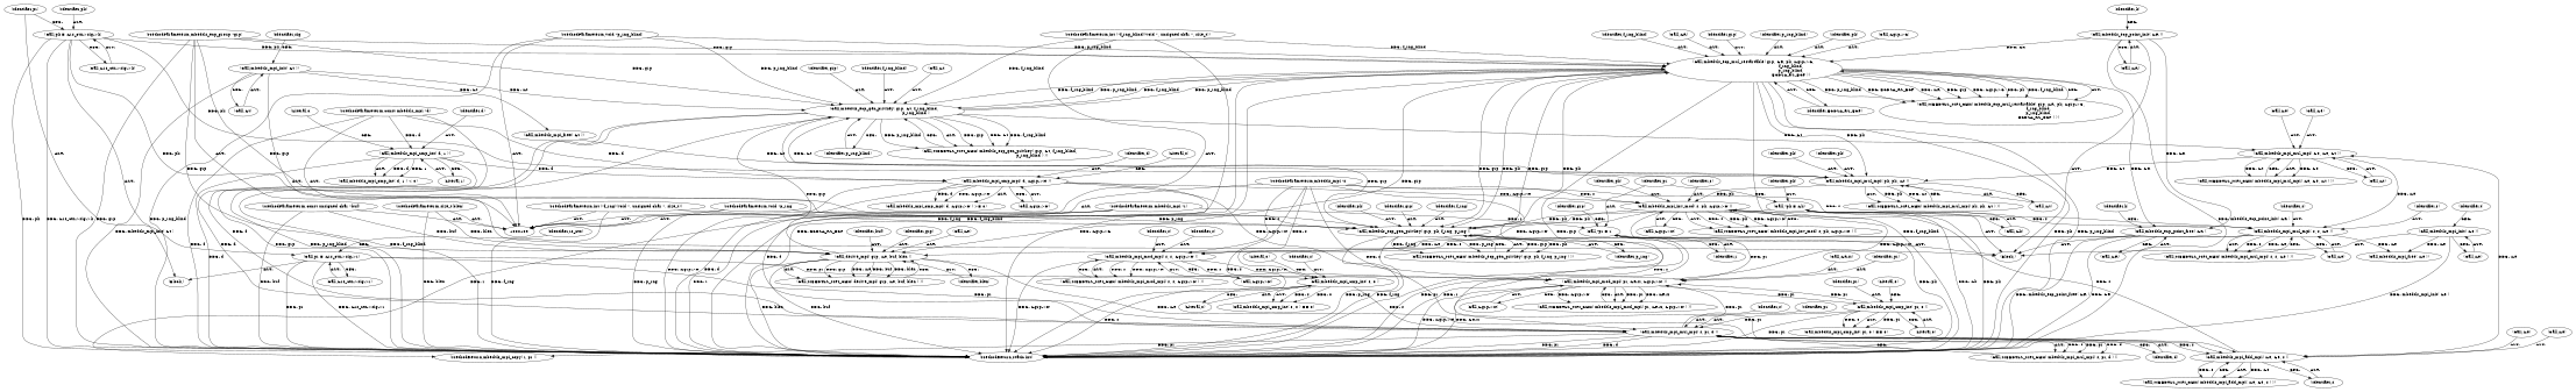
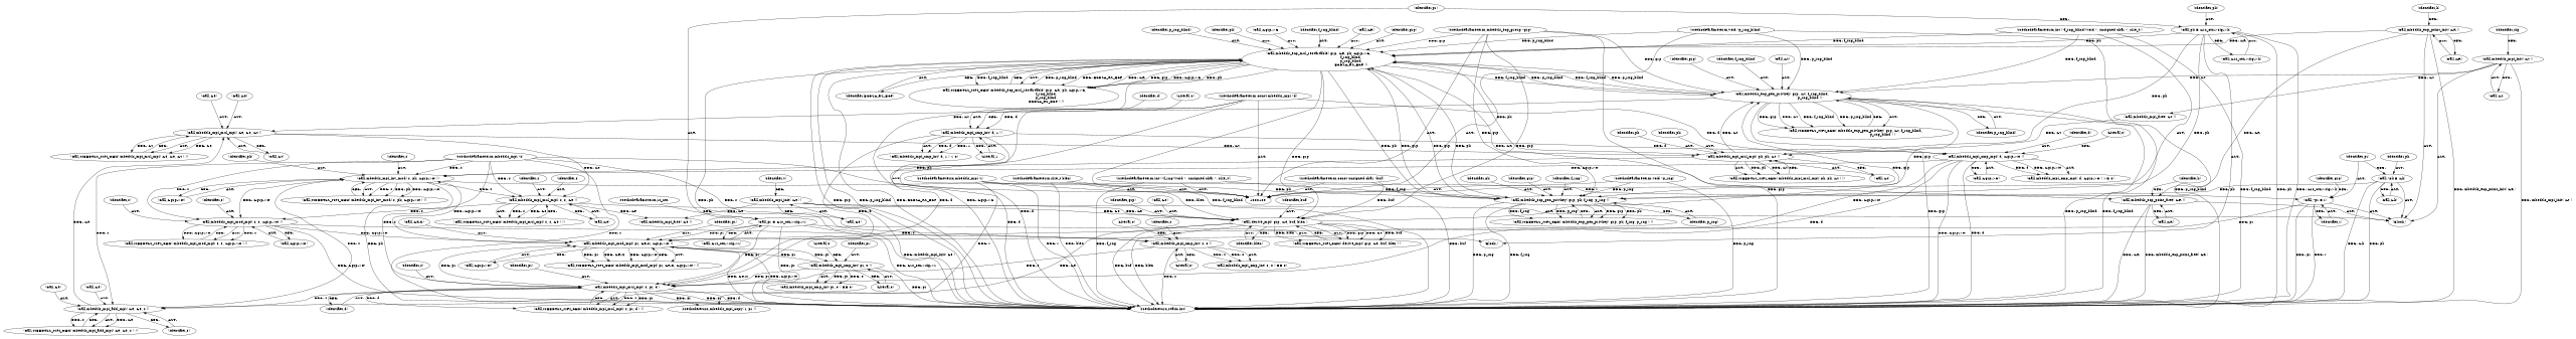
  digraph {
    fontname="DejaVu Serif"
    node [fontname="DejaVu Serif"]
    edge [fontname="DejaVu Serif"]
    n1 [label="(Call,mbedtls_ecp_point_free( &R ))"]
    n2 [label="(MethodReturn,static int)"]
    n3 [label="(Block,)"]
    n4 [label="(Call,&R)"]
    n5 [label="(Call,mbedtls_ecp_mul_restartable( grp, &R, pk, &grp->G,\n                                                          f_rng_blind,\n                                                          p_rng_blind,\n                                                          ECDSA_RS_ECP ))"]
    n6 [label="(Call,mbedtls_ecp_gen_privkey( grp, pk, f_rng, p_rng ))"]
    n7 [label="(Call,mbedtls_ecp_gen_privkey( grp, &t, f_rng_blind,\n                                                  p_rng_blind ))"]
    n8 [label="(Call,derive_mpi( grp, &e, buf, blen ))"]
    n9 [label="(Call,mbedtls_mpi_mul_mpi( pk, pk, &t ))"]
    n10 [label="(Identifier,ECDSA_RS_ECP)"]
    n11 [label="(Call,MBEDTLS_MPI_CHK( mbedtls_ecp_mul_restartable( grp, &R, pk, &grp->G,\n                                                          f_rng_blind,\n                                                          p_rng_blind,\n                                                          ECDSA_RS_ECP ) ))"]
    n12 [label="(Call,MBEDTLS_MPI_CHK( mbedtls_ecp_gen_privkey( grp, pk, f_rng, p_rng ) ))"]
    n13 [label="(Identifier,p_rng)"]
    n14 [label="(Call,mbedtls_mpi_mul_mpi( &e, &e, &t ))"]
    n15 [label="(Call,MBEDTLS_MPI_CHK( mbedtls_ecp_gen_privkey( grp, &t, f_rng_blind,\n                                                  p_rng_blind ) ))"]
    n16 [label="(Identifier,p_rng_blind)"]
    n17 [label="(Call,mbedtls_mpi_add_mpi( &e, &e, s ))"]
    n18 [label="(Identifier,blen)"]
    n19 [label="(Call,MBEDTLS_MPI_CHK( derive_mpi( grp, &e, buf, blen ) ))"]
    n20 [label="(Call,mbedtls_mpi_inv_mod( s, pk, &grp->N ))"]
    n21 [label="(Call,MBEDTLS_MPI_CHK( mbedtls_mpi_mul_mpi( pk, pk, &t ) ))"]
    n22 [label="(Call,&t)"]
    n23 [label="(Call,mbedtls_mpi_mul_mpi( s, s, &e ))"]
    n24 [label="(Call,MBEDTLS_MPI_CHK( mbedtls_mpi_mul_mpi( &e, &e, &t ) ))"]
    n25 [label="(Call,&t)"]
    n26 [label="(Call,MBEDTLS_MPI_CHK( mbedtls_mpi_add_mpi( &e, &e, s ) ))"]
    n27 [label="(Identifier,s)"]
    n28 [label="(MethodParameterIn,mbedtls_ecp_group *grp)"]
    1000109
    n30 [label="(Call,mbedtls_mpi_init( &e ))"]
    n31 [label="(Call,&e)"]
    n32 [label="(Call,mbedtls_mpi_free( &e ))"]
    n33 [label="(Call,mbedtls_mpi_mod_mpi( s, s, &grp->N ))"]
    n34 [label="(Call,&e)"]
    n35 [label="(Call,MBEDTLS_MPI_CHK( mbedtls_mpi_mul_mpi( s, s, &e ) ))"]
    n36 [label="(Call,mbedtls_mpi_mod_mpi( pr, &R.X, &grp->N ))"]
    n37 [label="(Call,mbedtls_mpi_cmp_int( s, 0 ))"]
    n38 [label="(Call,MBEDTLS_MPI_CHK( mbedtls_mpi_mod_mpi( s, s, &grp->N ) ))"]
    n39 [label="(Call,&grp->N)"]
    n40 [label="(Call,&grp->N)"]
    n41 [label="(Call,MBEDTLS_MPI_CHK( mbedtls_mpi_inv_mod( s, pk, &grp->N ) ))"]
    n42 [label="(Call,mbedtls_mpi_mul_mpi( s, pr, d ))"]
    n43 [label="(Call,MBEDTLS_MPI_CHK( mbedtls_mpi_mul_mpi( s, pr, d ) ))"]
    n44 [label="(MethodReturn,mbedtls_mpi_copy( r, pr ))"]
    n45 [label="(Identifier,d)"]
    n46 [label="(Call,mbedtls_mpi_cmp_int( pr, 0 ))"]
    n47 [label="(Call,&grp->N)"]
    n48 [label="(Call,MBEDTLS_MPI_CHK( mbedtls_mpi_mod_mpi( pr, &R.X, &grp->N ) ))"]
    n49 [label="(Literal,0)"]
    n50 [label="(Call,mbedtls_mpi_cmp_int( s, 0 ) == 0)"]
    n51 [label="(MethodParameterIn,mbedtls_mpi *s)"]
    n52 [label="(Literal,0)"]
    n53 [label="(Call,mbedtls_mpi_cmp_int( pr, 0 ) == 0)"]
    n54 [label="(Call,*pr = r)"]
    n55 [label="(Identifier,r)"]
    n56 [label="(MethodParameterIn,mbedtls_mpi *r)"]
    n57 [label="(Call,pr = &rs_ctx->sig->r)"]
    n58 [label="(Call,&rs_ctx->sig->r)"]
    n59 [label="(Block,)"]
    n60 [label="(Call,mbedtls_mpi_cmp_mpi( d, &grp->N ))"]
    n61 [label="(Call,mbedtls_mpi_cmp_mpi( d, &grp->N ) >= 0)"]
    n62 [label="(Call,&grp->N)"]
    n63 [label="(Call,mbedtls_mpi_cmp_int( d, 1 ))"]
    n64 [label="(Literal,1)"]
    n65 [label="(Call,mbedtls_mpi_cmp_int( d, 1 ) < 0)"]
    n66 [label="(MethodParameterIn,const mbedtls_mpi *d)"]
    n67 [label="(Call,mbedtls_mpi_free( &t ))"]
    n68 [label="(Call,pk = &rs_ctx->sig->k)"]
    n69 [label="(Call,&rs_ctx->sig->k)"]
    n70 [label="(MethodParameterIn,const unsigned char *buf)"]
    n71 [label="(MethodParameterIn,size_t blen)"]
    n72 [label="(Call,mbedtls_mpi_init( &t ))"]
    n73 [label="(Call,&t)"]
    n74 [label="(MethodParameterIn,int (*f_rng_blind)(void *, unsigned char *, size_t))"]
    n75 [label="(MethodParameterIn,void *p_rng_blind)"]
    n76 [label="(Call,*pk = &k)"]
    n77 [label="(Call,&k)"]
    n78 [label="(MethodParameterIn,int (*f_rng)(void *, unsigned char *, size_t))"]
    n79 [label="(MethodParameterIn,void *p_rng)"]
    n80 [label="(Call,mbedtls_ecp_point_init( &R ))"]
    n81 [label="(Call,&R)"]
    n82 [label="(Identifier,pk)"]
    n83 [label="(Identifier,pr)"]
    n84 [label="(Identifier,k)"]
    n85 [label="(Identifier,s)"]
    n86 [label="(Call,&grp->G)"]
    n87 [label="(Identifier,buf)"]
    n88 [label="(Identifier,grp)"]
    n89 [label="(Identifier,f_rng_blind)"]
-   n90 [label="(Identifier,rs_ctx)"]
+   n90 [label="(MethodParameterIn,rs_ctx)"]
    n91 [label="(Identifier,pk)"]
    n92 [label="(Identifier,pk)"]
    n93 [label="(Identifier,d)"]
    n94 [label="(Identifier,k)"]
    n95 [label="(Identifier,s)"]
    n96 [label="(Identifier,s)"]
    n97 [label="(Identifier,pr)"]
    n98 [label="(Identifier,grp)"]
    n99 [label="(Call,&R.X)"]
    n100 [label="(Identifier,sig)"]
    n101 [label="(Identifier,s)"]
    n102 [label="(Literal,0)"]
    n103 [label="(Identifier,pr)"]
    n104 [label="(Call,&e)"]
    n105 [label="(Identifier,pk)"]
    n106 [label="(Literal,0)"]
    n107 [label="(Call,&R)"]
    n108 [label="(Identifier,grp)"]
    n109 [label="(Call,&e)"]
    n110 [label="(Identifier,pk)"]
    n111 [label="(Literal,0)"]
    n112 [label="(Identifier,f_rng_blind)"]
    n113 [label="(Identifier,pr)"]
    n114 [label="(Identifier,d)"]
    n115 [label="(Identifier,grp)"]
    n116 [label="(Identifier,pr)"]
    n117 [label="(Call,&e)"]
    n118 [label="(Identifier,grp)"]
    n119 [label="(Call,&t)"]
    n120 [label="(Identifier,t)"]
    n121 [label="(Identifier,p_rng_blind)"]
    n122 [label="(Literal,0)"]
    n123 [label="(Identifier,s)"]
    n124 [label="(Identifier,pk)"]
    n125 [label="(Identifier,s)"]
    n126 [label="(Identifier,f_rng)"]
    n127 [label="(Identifier,s)"]
    n128 [label="(Call,&e)"]
    n129 [label="(Identifier,pk)"]
    n130 [label="(Call,&e)"]
    n1 -> n2 [label="DDG: mbedtls_ecp_point_free( &R )"]
    n1 -> n2 [label="DDG: &R"]
    n1 -> n3 [label="AST: "]
    n1 -> n4 [label="CFG: "]
    n4 -> n1 [label="AST: "]
    n5 -> n1 [label="DDG: &R"]
    n5 -> n2 [label="DDG: grp"]
    n5 -> n2 [label="DDG: f_rng_blind"]
    n5 -> n2 [label="DDG: pk"]
    n5 -> n2 [label="DDG: p_rng_blind"]
    n5 -> n2 [label="DDG: ECDSA_RS_ECP"]
    n5 -> n2 [label="DDG: &grp->G"]
    n5 -> n6 [label="DDG: grp"]
    n5 -> n6 [label="DDG: pk"]
    n5 -> n7 [label="DDG: f_rng_blind"]
    n5 -> n7 [label="DDG: p_rng_blind"]
    n5 -> n8 [label="DDG: grp"]
    n5 -> n9 [label="DDG: pk"]
    n5 -> n10 [label="CFG: "]
    n5 -> n11 [label="AST: "]
    n5 -> n11 [label="DDG: p_rng_blind"]
    n5 -> n11 [label="DDG: ECDSA_RS_ECP"]
    n5 -> n11 [label="DDG: &R"]
    n5 -> n11 [label="DDG: grp"]
    n5 -> n11 [label="DDG: &grp->G"]
    n5 -> n11 [label="DDG: pk"]
    n5 -> n11 [label="DDG: f_rng_blind"]
    n6 -> n2 [label="DDG: p_rng"]
    n6 -> n2 [label="DDG: f_rng"]
    n6 -> n5 [label="DDG: grp"]
    n6 -> n5 [label="DDG: pk"]
    n6 -> n12 [label="AST: "]
    n6 -> n12 [label="DDG: grp"]
    n6 -> n12 [label="DDG: pk"]
    n6 -> n12 [label="DDG: f_rng"]
    n6 -> n12 [label="DDG: p_rng"]
    n6 -> n13 [label="CFG: "]
    n7 -> n2 [label="DDG: grp"]
    n7 -> n2 [label="DDG: p_rng_blind"]
    n7 -> n2 [label="DDG: f_rng_blind"]
    n7 -> n5 [label="DDG: f_rng_blind"]
    n7 -> n5 [label="DDG: p_rng_blind"]
    n7 -> n6 [label="DDG: grp"]
    n7 -> n14 [label="DDG: &t"]
    n7 -> n15 [label="AST: "]
    n7 -> n15 [label="DDG: grp"]
    n7 -> n15 [label="DDG: &t"]
    n7 -> n15 [label="DDG: f_rng_blind"]
    n7 -> n15 [label="DDG: p_rng_blind"]
    n7 -> n16 [label="CFG: "]
    n8 -> n2 [label="DDG: blen"]
    n8 -> n2 [label="DDG: buf"]
    n8 -> n7 [label="DDG: grp"]
    n8 -> n17 [label="DDG: &e"]
    n8 -> n18 [label="CFG: "]
    n8 -> n19 [label="AST: "]
    n8 -> n19 [label="DDG: grp"]
    n8 -> n19 [label="DDG: &e"]
    n8 -> n19 [label="DDG: buf"]
    n8 -> n19 [label="DDG: blen"]
    n9 -> n7 [label="DDG: &t"]
    n9 -> n20 [label="DDG: pk"]
    n9 -> n21 [label="AST: "]
    n9 -> n21 [label="DDG: pk"]
    n9 -> n21 [label="DDG: &t"]
    n9 -> n22 [label="CFG: "]
    n10 -> n5 [label="AST: "]
    n11 -> n5 [label="CFG: "]
    n12 -> n6 [label="CFG: "]
    n13 -> n6 [label="AST: "]
    n14 -> n9 [label="DDG: &t"]
    n14 -> n23 [label="DDG: &e"]
    n14 -> n24 [label="AST: "]
    n14 -> n24 [label="DDG: &e"]
    n14 -> n24 [label="DDG: &t"]
    n14 -> n25 [label="CFG: "]
    n15 -> n7 [label="CFG: "]
    n16 -> n7 [label="AST: "]
    n17 -> n14 [label="DDG: &e"]
    n17 -> n20 [label="DDG: s"]
    n17 -> n26 [label="AST: "]
    n17 -> n26 [label="DDG: &e"]
    n17 -> n26 [label="DDG: s"]
    n17 -> n27 [label="CFG: "]
    n18 -> n8 [label="AST: "]
    n19 -> n8 [label="CFG: "]
    n20 -> n2 [label="DDG: pk"]
    n20 -> n6 [label="DDG: pk"]
    n20 -> n23 [label="DDG: s"]
    n20 -> n33 [label="DDG: &grp->N"]
    n20 -> n40 [label="CFG: "]
    n20 -> n41 [label="AST: "]
    n20 -> n41 [label="DDG: s"]
    n20 -> n41 [label="DDG: pk"]
    n20 -> n41 [label="DDG: &grp->N"]
    n21 -> n9 [label="CFG: "]
    n22 -> n9 [label="AST: "]
    n23 -> n8 [label="DDG: &e"]
    n23 -> n32 [label="DDG: &e"]
    n23 -> n33 [label="DDG: s"]
    n23 -> n34 [label="CFG: "]
    n23 -> n35 [label="AST: "]
    n23 -> n35 [label="DDG: s"]
    n23 -> n35 [label="DDG: &e"]
    n24 -> n14 [label="CFG: "]
    n25 -> n14 [label="AST: "]
    n26 -> n17 [label="CFG: "]
    n27 -> n17 [label="AST: "]
    n28 -> n2 [label="DDG: grp"]
    n28 -> n5 [label="DDG: grp"]
    n28 -> n6 [label="DDG: grp"]
    n28 -> n7 [label="DDG: grp"]
    n28 -> n8 [label="DDG: grp"]
    n28 -> 1000109 [label="AST: "]
    n30 -> n2 [label="DDG: mbedtls_mpi_init( &e )"]
    n30 -> n3 [label="AST: "]
+   n30 -> n8 [label="DDG: &e"]
    n30 -> n31 [label="CFG: "]
    n30 -> n32 [label="DDG: &e"]
    n31 -> n30 [label="AST: "]
    n33 -> n2 [label="DDG: &grp->N"]
    n33 -> n36 [label="DDG: &grp->N"]
    n33 -> n37 [label="DDG: s"]
    n33 -> n38 [label="AST: "]
    n33 -> n38 [label="DDG: s"]
    n33 -> n38 [label="DDG: &grp->N"]
    n33 -> n39 [label="CFG: "]
    n34 -> n23 [label="AST: "]
    n35 -> n23 [label="CFG: "]
    n36 -> n2 [label="DDG: &grp->N"]
    n36 -> n2 [label="DDG: &R.X"]
    n36 -> n20 [label="DDG: &grp->N"]
    n36 -> n46 [label="DDG: pr"]
    n36 -> n47 [label="CFG: "]
    n36 -> n48 [label="AST: "]
    n36 -> n48 [label="DDG: pr"]
    n36 -> n48 [label="DDG: &R.X"]
    n36 -> n48 [label="DDG: &grp->N"]
    n37 -> n2 [label="DDG: s"]
    n37 -> n42 [label="DDG: s"]
    n37 -> n49 [label="CFG: "]
    n37 -> n50 [label="AST: "]
    n37 -> n50 [label="DDG: s"]
    n37 -> n50 [label="DDG: 0"]
    n38 -> n33 [label="CFG: "]
    n39 -> n33 [label="AST: "]
    n40 -> n20 [label="AST: "]
    n41 -> n20 [label="CFG: "]
    n42 -> n2 [label="DDG: pr"]
    n42 -> n2 [label="DDG: d"]
    n42 -> n17 [label="DDG: s"]
    n42 -> n36 [label="DDG: pr"]
    n42 -> n43 [label="AST: "]
    n42 -> n43 [label="DDG: s"]
    n42 -> n43 [label="DDG: pr"]
    n42 -> n43 [label="DDG: d"]
    n42 -> n44 [label="DDG: pr"]
    n42 -> n45 [label="CFG: "]
    n43 -> n42 [label="CFG: "]
    n45 -> n42 [label="AST: "]
    n46 -> n2 [label="DDG: pr"]
    n46 -> n36 [label="DDG: pr"]
    n46 -> n42 [label="DDG: pr"]
    n46 -> n52 [label="CFG: "]
    n46 -> n53 [label="AST: "]
    n46 -> n53 [label="DDG: pr"]
    n46 -> n53 [label="DDG: 0"]
    n47 -> n36 [label="AST: "]
    n48 -> n36 [label="CFG: "]
    n49 -> n37 [label="AST: "]
    n51 -> n2 [label="DDG: s"]
    n51 -> n17 [label="DDG: s"]
    n51 -> n20 [label="DDG: s"]
    n51 -> n23 [label="DDG: s"]
    n51 -> 1000109 [label="AST: "]
    n51 -> n33 [label="DDG: s"]
    n51 -> n37 [label="DDG: s"]
    n51 -> n42 [label="DDG: s"]
    n52 -> n46 [label="AST: "]
    n54 -> n2 [label="DDG: pr"]
    n54 -> n2 [label="DDG: r"]
    n54 -> n3 [label="AST: "]
    n54 -> n36 [label="DDG: pr"]
    n54 -> n55 [label="CFG: "]
    n55 -> n54 [label="AST: "]
    n56 -> n2 [label="DDG: r"]
    n56 -> 1000109 [label="AST: "]
    n56 -> n44 [label="DDG: r"]
    n56 -> n54 [label="DDG: r"]
    n57 -> n2 [label="DDG: pr"]
    n57 -> n2 [label="DDG: &rs_ctx->sig->r"]
    n57 -> n36 [label="DDG: pr"]
    n57 -> n42 [label="DDG: pr"]
    n57 -> n58 [label="CFG: "]
    n57 -> n59 [label="AST: "]
    n58 -> n57 [label="AST: "]
    n60 -> n2 [label="DDG: &grp->N"]
    n60 -> n2 [label="DDG: d"]
    n60 -> n20 [label="DDG: &grp->N"]
    n60 -> n36 [label="DDG: &grp->N"]
    n60 -> n42 [label="DDG: d"]
    n60 -> n61 [label="AST: "]
    n60 -> n61 [label="DDG: d"]
    n60 -> n61 [label="DDG: &grp->N"]
    n60 -> n62 [label="CFG: "]
    n62 -> n60 [label="AST: "]
    n63 -> n2 [label="DDG: d"]
    n63 -> n42 [label="DDG: d"]
    n63 -> n60 [label="DDG: d"]
    n63 -> n64 [label="CFG: "]
    n63 -> n65 [label="AST: "]
    n63 -> n65 [label="DDG: d"]
    n63 -> n65 [label="DDG: 1"]
    n64 -> n63 [label="AST: "]
    n66 -> n2 [label="DDG: d"]
    n66 -> 1000109 [label="AST: "]
    n66 -> n42 [label="DDG: d"]
    n66 -> n60 [label="DDG: d"]
    n66 -> n63 [label="DDG: d"]
    n67 -> n9 [label="DDG: &t"]
    n68 -> n2 [label="DDG: pk"]
    n68 -> n2 [label="DDG: &rs_ctx->sig->k"]
    n68 -> n5 [label="DDG: pk"]
    n68 -> n6 [label="DDG: pk"]
    n68 -> n9 [label="DDG: pk"]
    n68 -> n59 [label="AST: "]
    n68 -> n69 [label="CFG: "]
    n69 -> n68 [label="AST: "]
    n70 -> n2 [label="DDG: buf"]
    n70 -> n8 [label="DDG: buf"]
    n70 -> 1000109 [label="AST: "]
    n71 -> n2 [label="DDG: blen"]
    n71 -> n8 [label="DDG: blen"]
    n71 -> 1000109 [label="AST: "]
    n72 -> n2 [label="DDG: mbedtls_mpi_init( &t )"]
    n72 -> n3 [label="AST: "]
    n72 -> n7 [label="DDG: &t"]
    n72 -> n67 [label="DDG: &t"]
    n72 -> n73 [label="CFG: "]
    n73 -> n72 [label="AST: "]
    n74 -> n2 [label="DDG: f_rng_blind"]
    n74 -> n5 [label="DDG: f_rng_blind"]
    n74 -> n7 [label="DDG: f_rng_blind"]
    n74 -> 1000109 [label="AST: "]
    n75 -> n2 [label="DDG: p_rng_blind"]
    n75 -> n5 [label="DDG: p_rng_blind"]
    n75 -> n7 [label="DDG: p_rng_blind"]
    n75 -> 1000109 [label="AST: "]
    n76 -> n2 [label="DDG: &k"]
    n76 -> n2 [label="DDG: pk"]
    n76 -> n3 [label="AST: "]
    n76 -> n6 [label="DDG: pk"]
    n76 -> n77 [label="CFG: "]
    n77 -> n76 [label="AST: "]
    n78 -> n2 [label="DDG: f_rng"]
    n78 -> n6 [label="DDG: f_rng"]
    n78 -> 1000109 [label="AST: "]
    n79 -> n2 [label="DDG: p_rng"]
    n79 -> n6 [label="DDG: p_rng"]
    n79 -> 1000109 [label="AST: "]
    n80 -> n1 [label="DDG: &R"]
    n80 -> n2 [label="DDG: mbedtls_ecp_point_init( &R )"]
    n80 -> n3 [label="AST: "]
    n80 -> n5 [label="DDG: &R"]
    n80 -> n81 [label="CFG: "]
    n81 -> n80 [label="AST: "]
    n82 -> n9 [label="AST: "]
    n83 -> n46 [label="AST: "]
    n84 -> n80 [label="CFG: "]
    n85 -> n23 [label="AST: "]
    n86 -> n5 [label="AST: "]
    n87 -> n8 [label="AST: "]
    n88 -> n7 [label="AST: "]
    n89 -> n5 [label="AST: "]
    n90 -> n57 [label="CFG: "]
    n91 -> n68 [label="AST: "]
    n92 -> n76 [label="AST: "]
    n93 -> n63 [label="AST: "]
    n94 -> n1 [label="CFG: "]
    n95 -> n42 [label="AST: "]
    n96 -> n33 [label="AST: "]
    n97 -> n42 [label="AST: "]
    n98 -> n54 [label="CFG: "]
    n99 -> n36 [label="AST: "]
    n100 -> n72 [label="CFG: "]
    n101 -> n33 [label="AST: "]
    n102 -> n46 [label="CFG: "]
    n103 -> n36 [label="AST: "]
    n104 -> n14 [label="AST: "]
    n105 -> n9 [label="AST: "]
    n106 -> n63 [label="CFG: "]
    n107 -> n5 [label="AST: "]
    n108 -> n5 [label="AST: "]
    n109 -> n17 [label="AST: "]
    n110 -> n6 [label="AST: "]
    n111 -> n37 [label="CFG: "]
    n112 -> n7 [label="AST: "]
    n113 -> n57 [label="AST: "]
    n113 -> n68 [label="CFG: "]
    n114 -> n60 [label="AST: "]
    n115 -> n6 [label="AST: "]
    n116 -> n54 [label="AST: "]
    n116 -> n76 [label="CFG: "]
    n117 -> n17 [label="AST: "]
    n118 -> n8 [label="AST: "]
    n119 -> n7 [label="AST: "]
    n120 -> n30 [label="CFG: "]
    n121 -> n5 [label="AST: "]
    n122 -> n60 [label="CFG: "]
    n123 -> n20 [label="AST: "]
    n124 -> n5 [label="AST: "]
    n125 -> n37 [label="AST: "]
    n126 -> n6 [label="AST: "]
    n127 -> n23 [label="AST: "]
    n128 -> n14 [label="AST: "]
    n129 -> n20 [label="AST: "]
    n130 -> n8 [label="AST: "]
  }
